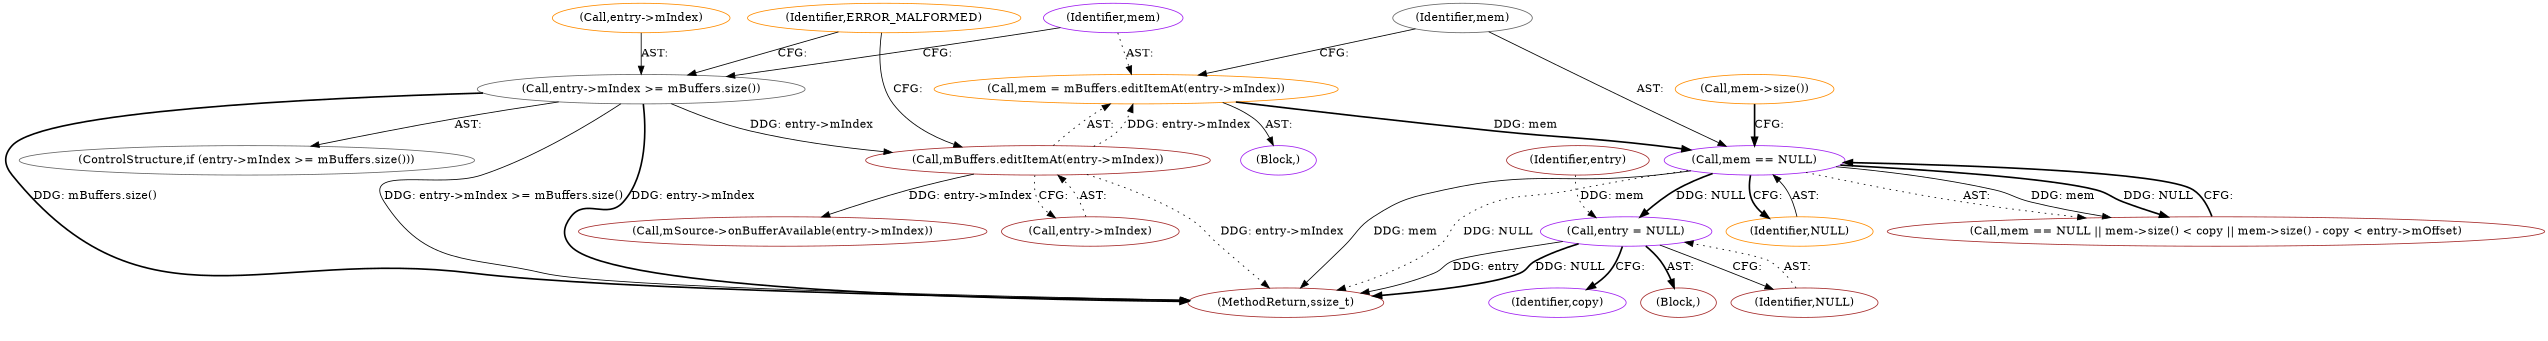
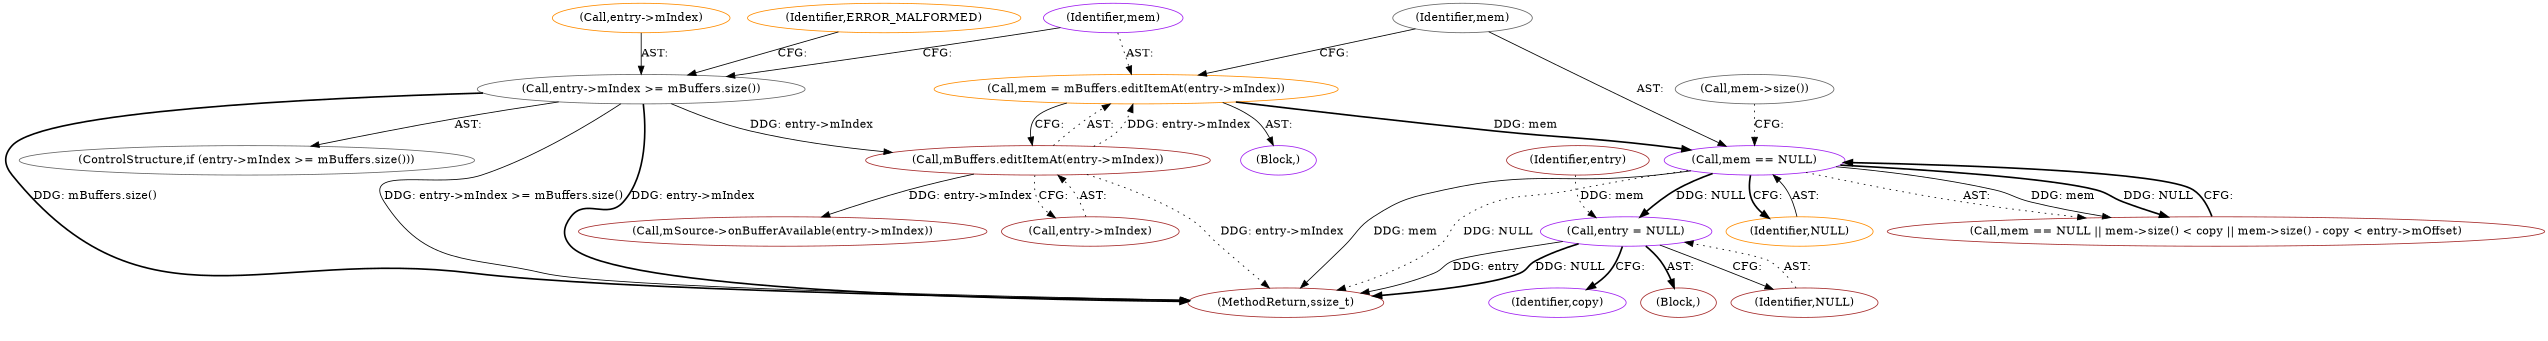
  digraph {
    node [color=brown]
    edge [style=solid]
    n1 [color=purple label="(Call,entry = NULL)"]
    n2 [label="(MethodReturn,ssize_t)"]
    n3 [label="(Block,)"]
    n4 [label="(Identifier,NULL)"]
    n5 [color=purple label="(Identifier,copy)"]
    n6 [color=purple label="(Call,mem == NULL)"]
    n7 [color=darkorange label="(Identifier,NULL)"]
    n8 [label="(Call,mem == NULL || mem->size() < copy || mem->size() - copy < entry->mOffset)"]
    n9 [color=darkorange label="(Call,mem = mBuffers.editItemAt(entry->mIndex))"]
    n10 [label="(Call,mBuffers.editItemAt(entry->mIndex))"]
    n11 [color=purple label="(Block,)"]
    n12 [label="(Call,entry->mIndex)"]
    n13 [label="(Call,mSource->onBufferAvailable(entry->mIndex))"]
    n14 [color=gray40 label="(Call,entry->mIndex >= mBuffers.size())"]
    n15 [color=gray40 label="(ControlStructure,if (entry->mIndex >= mBuffers.size()))"]
    n16 [color=darkorange label="(Call,entry->mIndex)"]
    n17 [color=gray40 label="(Identifier,mem)"]
-   n18 [color=darkorange label="(Call,mem->size())"]
+   n18 [color=gray40 label="(Call,mem->size())"]
    n19 [label="(Identifier,entry)"]
    n20 [color=purple label="(Identifier,mem)"]
    n21 [color=darkorange label="(Identifier,ERROR_MALFORMED)"]
    n1 -> n2 [label="DDG: entry"]
    n1 -> n2 [label="DDG: NULL" style=bold]
    n1 -> n3 [label="AST: " style=bold]
    n1 -> n4 [label="CFG: "]
    n1 -> n5 [label="CFG: " style=bold]
    n4 -> n1 [label="AST: " style=dotted]
    n6 -> n1 [label="DDG: NULL" style=bold]
    n6 -> n2 [label="DDG: mem"]
    n6 -> n2 [label="DDG: NULL" style=dotted]
    n6 -> n7 [label="CFG: " style=bold]
    n6 -> n8 [label="AST: " style=dotted]
    n6 -> n8 [label="DDG: mem"]
    n6 -> n8 [label="DDG: NULL" style=bold]
    n7 -> n6 [label="AST: "]
    n8 -> n6 [label="CFG: " style=bold]
    n9 -> n6 [label="DDG: mem" style=bold]
-   n21 -> n10 [label="CFG: "]
+   n9 -> n10 [label="CFG: "]
    n9 -> n11 [label="AST: "]
    n10 -> n2 [label="DDG: entry->mIndex" style=dotted]
    n10 -> n9 [label="AST: " style=dotted]
    n10 -> n9 [label="DDG: entry->mIndex" style=dotted]
    n10 -> n12 [label="CFG: " style=dotted]
    n10 -> n13 [label="DDG: entry->mIndex"]
    n12 -> n10 [label="AST: " style=dotted]
    n14 -> n2 [label="DDG: entry->mIndex >= mBuffers.size()"]
    n14 -> n2 [label="DDG: entry->mIndex" style=bold]
    n14 -> n2 [label="DDG: mBuffers.size()" style=bold]
    n14 -> n10 [label="DDG: entry->mIndex"]
    n14 -> n15 [label="AST: "]
    n16 -> n14 [label="AST: "]
    n17 -> n6 [label="AST: "]
    n17 -> n9 [label="CFG: "]
-   n18 -> n6 [label="CFG: " style=bold]
+   n18 -> n6 [label="CFG: " style=dotted]
    n19 -> n1 [label="DDG: mem" style=dotted]
    n20 -> n9 [label="AST: " style=dotted]
    n20 -> n14 [label="CFG: "]
    n21 -> n14 [label="CFG: "]
  }
